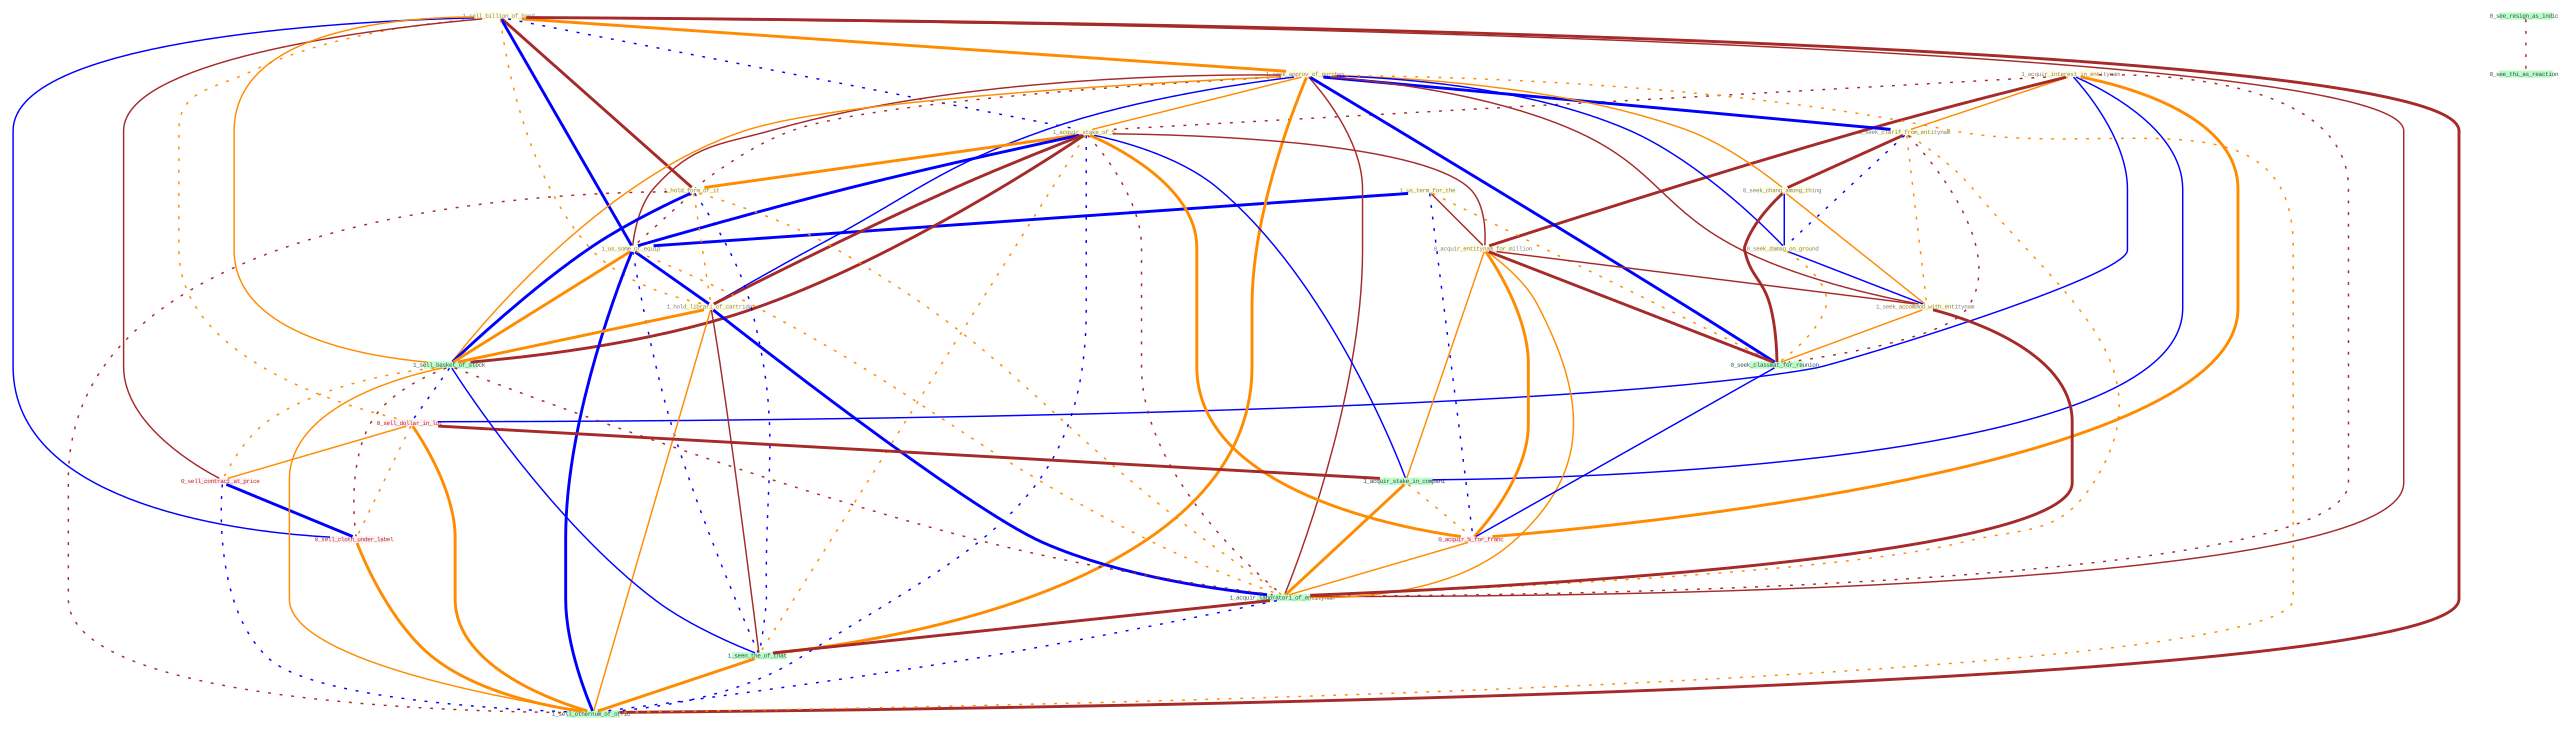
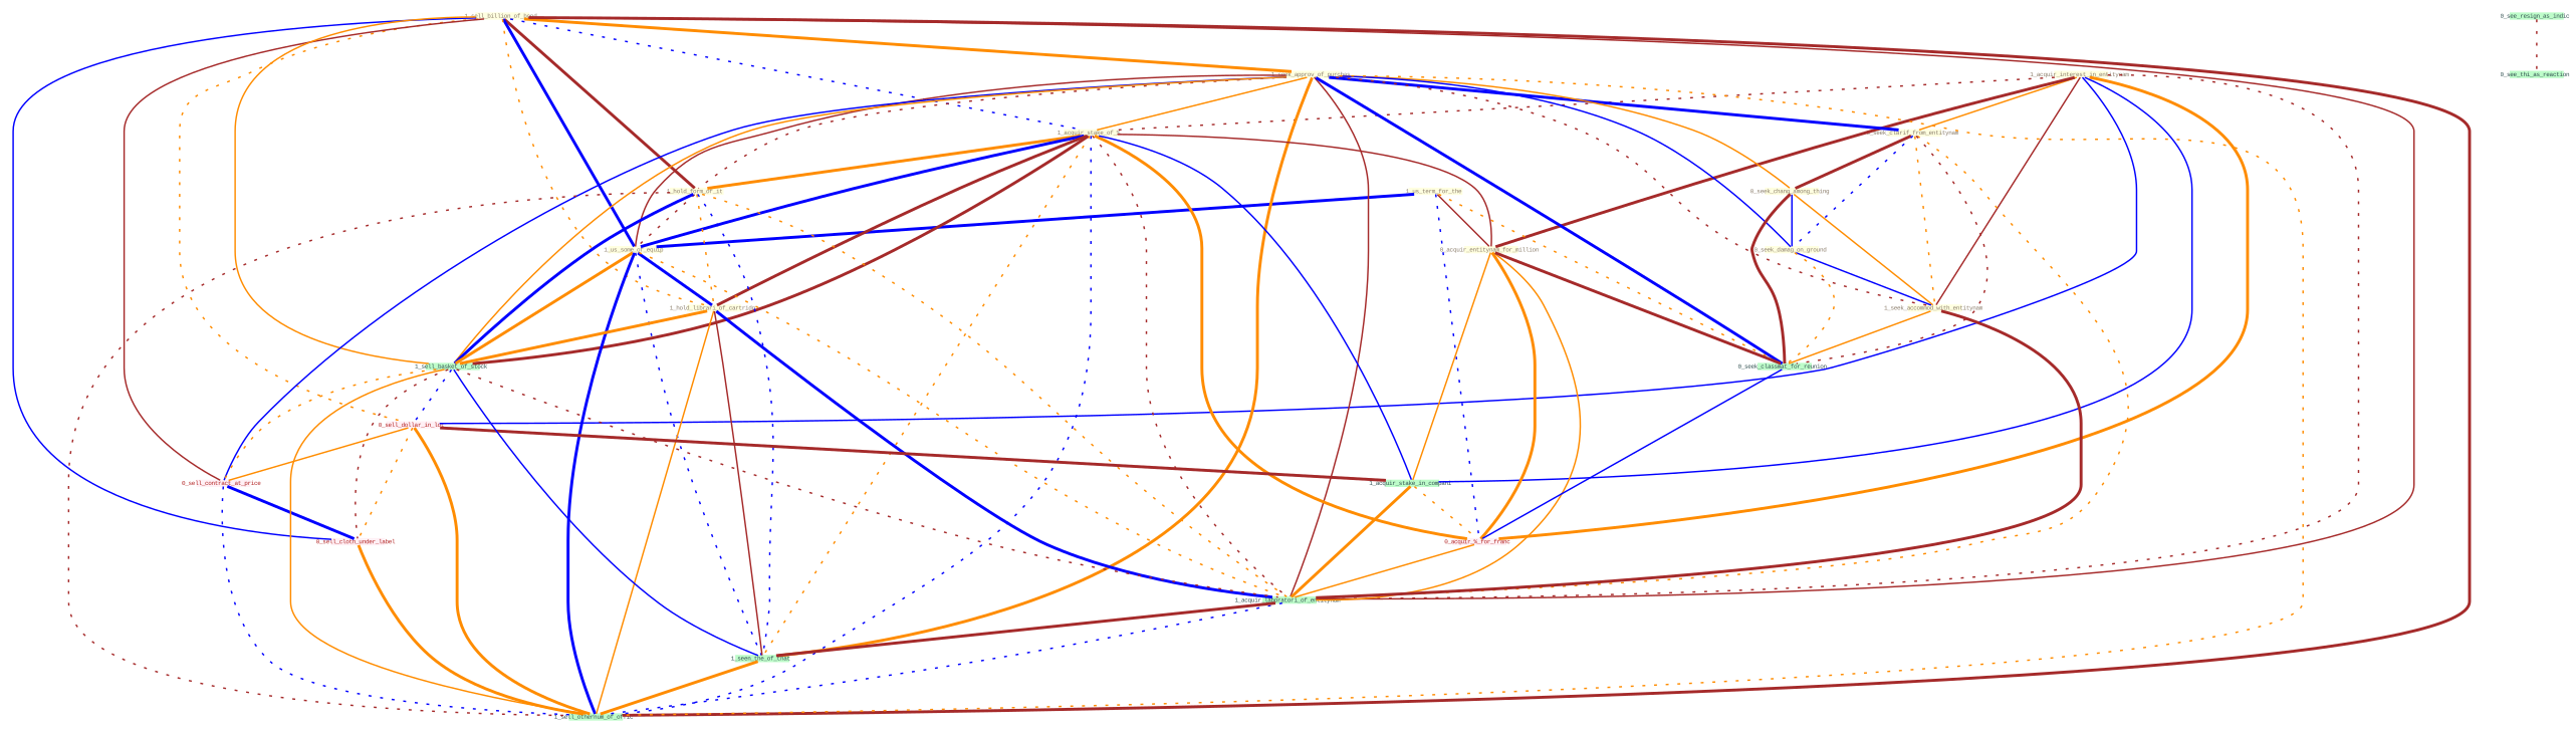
  graph {
    fontname="Liberation Mono"
    node [color="#ffffe0" fixedsize=true fontcolor="#8b7d6b" fontname="Liberation Mono" fontsize=4 shape=polygon style=filled]
    edge [color=darkorange fontname="Liberation Mono" style=dotted w=1]
    "1_acquir_interest_in_entitynam " [height=.06 width=.5]
    "1_sell_billion_of_bond " [height=.06 width=.5]
    "1_us_term_for_the " [height=.06 width=.5]
    "1_seek_approv_of_purchas " [height=.06 width=.5]
    "1_acquir_stake_of_% " [height=.06 width=.5]
    "1_hold_form_of_it " [height=.06 width=.5]
    "1_us_some_of_equip " [height=.06 width=.5]
    "0_seek_clarif_from_entitynam " [height=.06 width=.5]
    "1_hold_librari_of_cartridg " [height=.06 width=.5]
    "0_acquir_entitynam_for_million " [height=.06 width=.5]
    "0_seek_chang_among_thing " [height=.06 width=.5]
    "0_seek_damag_on_ground " [height=.06 width=.5]
    "1_seek_accommod_with_entitynam " [height=.06 width=.5]
    "0_sell_dollar_in_lot " [color="#fff0f5" fontcolor="#b22222" height=.06 width=.5]
    "0_acquir_%_for_franc " [color="#fff0f5" fontcolor="#b22222" height=.06 width=.5]
    "0_sell_contract_at_price " [color="#fff0f5" fontcolor="#b22222" height=.06 width=.5]
    "0_sell_cloth_under_label " [color="#fff0f5" fontcolor="#b22222" height=.06 width=.5]
    "1_acquir_stake_in_compani " [color="#BDFCC9" fontcolor="#2f4f4f" height=.06 width=.5]
    "1_acquir_laboratori_of_entitynam " [color="#BDFCC9" fontcolor="#2f4f4f" height=.06 width=.5]
    "1_sell_basket_of_stock " [color="#BDFCC9" fontcolor="#2f4f4f" height=.06 width=.5]
    "1_sell_othernum_of_offic " [color="#BDFCC9" fontcolor="#2f4f4f" height=.06 width=.5]
    "0_seek_classmat_for_reunion " [color="#BDFCC9" fontcolor="#2f4f4f" height=.06 width=.5]
    "1_seen_the_of_that " [color="#BDFCC9" fontcolor="#2f4f4f" height=.06 width=.5]
    "0_see_resign_as_indic " [color="#BDFCC9" fontcolor="#2f4f4f" height=.06 width=.5]
    "0_see_thi_as_reaction " [color="#BDFCC9" fontcolor="#2f4f4f" height=.06 width=.5]
    subgraph sub_1 {
      "1_acquir_interest_in_entitynam "
      "1_sell_billion_of_bond "
      "1_us_term_for_the "
      "1_seek_approv_of_purchas "
      "1_acquir_stake_of_% "
      "1_hold_form_of_it "
      "1_us_some_of_equip "
      "0_seek_clarif_from_entitynam "
      "1_hold_librari_of_cartridg "
      "0_acquir_entitynam_for_million "
      "0_seek_chang_among_thing "
      "0_seek_damag_on_ground "
      "1_seek_accommod_with_entitynam "
    }
    subgraph sub_2 {
      "0_sell_dollar_in_lot "
      "0_acquir_%_for_franc "
      "0_sell_contract_at_price "
      "0_sell_cloth_under_label "
    }
    "1_acquir_interest_in_entitynam " -- "1_acquir_stake_of_% " [color=brown]
    "1_acquir_interest_in_entitynam " -- "0_seek_clarif_from_entitynam " [style=solid]
    "1_acquir_interest_in_entitynam " -- "0_acquir_entitynam_for_million " [color=brown style=bold]
-   "0_acquir_entitynam_for_million " -- "1_seek_accommod_with_entitynam " [color=brown style=solid]
+   "1_acquir_interest_in_entitynam " -- "1_seek_accommod_with_entitynam " [color=brown style=solid]
    "1_acquir_interest_in_entitynam " -- "0_sell_dollar_in_lot " [color=blue style=solid]
    "1_acquir_interest_in_entitynam " -- "0_acquir_%_for_franc " [style=bold]
    "1_acquir_interest_in_entitynam " -- "1_acquir_stake_in_compani " [color=blue style=solid w=2]
    "1_acquir_interest_in_entitynam " -- "1_acquir_laboratori_of_entitynam " [color=brown w=2]
    "1_sell_billion_of_bond " -- "1_seek_approv_of_purchas " [style=bold]
    "1_sell_billion_of_bond " -- "1_acquir_stake_of_% " [color=blue]
    "1_sell_billion_of_bond " -- "1_hold_form_of_it " [color=brown style=bold]
    "1_sell_billion_of_bond " -- "1_us_some_of_equip " [color=blue style=bold]
    "1_sell_billion_of_bond " -- "1_hold_librari_of_cartridg "
    "1_sell_billion_of_bond " -- "0_sell_dollar_in_lot "
    "1_sell_billion_of_bond " -- "0_sell_contract_at_price " [color=brown style=solid]
    "1_sell_billion_of_bond " -- "0_sell_cloth_under_label " [color=blue style=solid]
    "1_sell_billion_of_bond " -- "1_acquir_laboratori_of_entitynam " [color=brown style=solid]
    "1_sell_billion_of_bond " -- "1_sell_basket_of_stock " [style=solid w=2]
    "1_sell_billion_of_bond " -- "1_sell_othernum_of_offic " [color=brown style=bold w=2]
    "1_us_term_for_the " -- "1_us_some_of_equip " [color=blue style=bold]
    "1_us_term_for_the " -- "0_acquir_entitynam_for_million " [color=brown style=solid]
    "1_us_term_for_the " -- "0_acquir_%_for_franc " [color=blue]
    "1_us_term_for_the " -- "0_seek_classmat_for_reunion "
    "1_seek_approv_of_purchas " -- "1_acquir_stake_of_% " [style=solid]
    "1_seek_approv_of_purchas " -- "1_hold_form_of_it " [color=brown]
    "1_seek_approv_of_purchas " -- "1_us_some_of_equip " [color=brown style=solid]
    "1_seek_approv_of_purchas " -- "0_seek_clarif_from_entitynam " [color=blue style=bold]
-   "1_seek_approv_of_purchas " -- "1_hold_librari_of_cartridg " [color=blue style=solid]
+   "1_seek_approv_of_purchas " -- "0_sell_contract_at_price " [color=blue style=solid]
    "1_seek_approv_of_purchas " -- "0_seek_chang_among_thing " [style=solid]
    "1_seek_approv_of_purchas " -- "0_seek_damag_on_ground " [color=blue style=solid]
-   "1_seek_approv_of_purchas " -- "1_seek_accommod_with_entitynam " [color=brown style=solid]
+   "1_seek_approv_of_purchas " -- "1_seek_accommod_with_entitynam " [color=brown]
    "1_seek_approv_of_purchas " -- "1_acquir_laboratori_of_entitynam " [color=brown style=solid]
    "1_seek_approv_of_purchas " -- "1_sell_basket_of_stock " [style=solid]
    "1_seek_approv_of_purchas " -- "1_sell_othernum_of_offic "
    "1_seek_approv_of_purchas " -- "0_seek_classmat_for_reunion " [color=blue style=bold]
    "1_seek_approv_of_purchas " -- "1_seen_the_of_that " [style=bold]
    "1_acquir_stake_of_% " -- "1_hold_form_of_it " [style=bold]
    "1_acquir_stake_of_% " -- "1_us_some_of_equip " [color=blue style=bold]
    "1_acquir_stake_of_% " -- "1_hold_librari_of_cartridg " [color=brown style=bold]
    "1_acquir_stake_of_% " -- "0_acquir_entitynam_for_million " [color=brown style=solid]
    "1_acquir_stake_of_% " -- "0_acquir_%_for_franc " [style=bold]
    "1_acquir_stake_of_% " -- "1_acquir_stake_in_compani " [color=blue style=solid w=2]
    "1_acquir_stake_of_% " -- "1_acquir_laboratori_of_entitynam " [color=brown w=2]
    "1_acquir_stake_of_% " -- "1_sell_basket_of_stock " [color=brown style=bold]
    "1_acquir_stake_of_% " -- "1_sell_othernum_of_offic " [color=blue]
    "1_acquir_stake_of_% " -- "1_seen_the_of_that "
    "1_hold_form_of_it " -- "1_us_some_of_equip " [color=brown]
    "1_hold_form_of_it " -- "1_hold_librari_of_cartridg " [w=2]
    "1_hold_form_of_it " -- "1_acquir_laboratori_of_entitynam "
    "1_hold_form_of_it " -- "1_sell_basket_of_stock " [color=blue style=bold]
    "1_hold_form_of_it " -- "1_sell_othernum_of_offic " [color=brown]
    "1_hold_form_of_it " -- "1_seen_the_of_that " [color=blue]
    "1_us_some_of_equip " -- "1_hold_librari_of_cartridg " [color=blue style=bold]
    "1_us_some_of_equip " -- "1_acquir_laboratori_of_entitynam "
    "1_us_some_of_equip " -- "1_sell_basket_of_stock " [style=bold]
    "1_us_some_of_equip " -- "1_sell_othernum_of_offic " [color=blue style=bold]
    "1_us_some_of_equip " -- "1_seen_the_of_that " [color=blue]
    "0_seek_clarif_from_entitynam " -- "0_seek_chang_among_thing " [color=brown style=bold]
    "0_seek_clarif_from_entitynam " -- "0_seek_damag_on_ground " [color=blue]
    "0_seek_clarif_from_entitynam " -- "1_seek_accommod_with_entitynam " [w=2]
    "0_seek_clarif_from_entitynam " -- "1_acquir_laboratori_of_entitynam "
    "0_seek_clarif_from_entitynam " -- "0_seek_classmat_for_reunion " [color=brown]
    "1_hold_librari_of_cartridg " -- "1_acquir_laboratori_of_entitynam " [color=blue style=bold]
    "1_hold_librari_of_cartridg " -- "1_sell_basket_of_stock " [style=bold]
    "1_hold_librari_of_cartridg " -- "1_sell_othernum_of_offic " [style=solid]
    "1_hold_librari_of_cartridg " -- "1_seen_the_of_that " [color=brown style=solid]
    "0_acquir_entitynam_for_million " -- "0_acquir_%_for_franc " [style=bold w=2]
    "0_acquir_entitynam_for_million " -- "1_acquir_stake_in_compani " [style=solid]
    "0_acquir_entitynam_for_million " -- "1_acquir_laboratori_of_entitynam " [style=solid]
    "0_acquir_entitynam_for_million " -- "0_seek_classmat_for_reunion " [color=brown style=bold]
    "0_seek_chang_among_thing " -- "0_seek_damag_on_ground " [color=blue style=solid]
    "0_seek_chang_among_thing " -- "1_seek_accommod_with_entitynam " [style=solid]
    "0_seek_chang_among_thing " -- "0_seek_classmat_for_reunion " [color=brown style=bold]
    "0_seek_damag_on_ground " -- "1_seek_accommod_with_entitynam " [color=blue style=solid]
    "0_seek_damag_on_ground " -- "0_seek_classmat_for_reunion "
    "1_seek_accommod_with_entitynam " -- "1_acquir_laboratori_of_entitynam " [color=brown style=bold]
    "1_seek_accommod_with_entitynam " -- "0_seek_classmat_for_reunion " [style=solid]
    "0_sell_dollar_in_lot " -- "0_sell_contract_at_price " [style=solid]
    "0_sell_dollar_in_lot " -- "0_sell_cloth_under_label "
    "0_sell_dollar_in_lot " -- "1_acquir_stake_in_compani " [color=brown style=bold]
    "0_sell_dollar_in_lot " -- "1_sell_othernum_of_offic " [style=bold]
    "0_acquir_%_for_franc " -- "1_acquir_laboratori_of_entitynam " [style=solid]
    "0_sell_contract_at_price " -- "0_sell_cloth_under_label " [color=blue style=bold]
    "0_sell_contract_at_price " -- "1_sell_othernum_of_offic " [color=blue]
    "0_sell_cloth_under_label " -- "1_sell_othernum_of_offic " [style=bold]
    "1_acquir_stake_in_compani " -- "0_acquir_%_for_franc "
    "1_acquir_stake_in_compani " -- "1_acquir_laboratori_of_entitynam " [style=bold]
    "1_acquir_laboratori_of_entitynam " -- "1_sell_othernum_of_offic " [color=blue]
    "1_acquir_laboratori_of_entitynam " -- "1_seen_the_of_that " [color=brown style=bold]
    "1_sell_basket_of_stock " -- "0_sell_dollar_in_lot " [color=blue]
    "1_sell_basket_of_stock " -- "0_sell_contract_at_price "
    "1_sell_basket_of_stock " -- "0_sell_cloth_under_label " [color=brown]
    "1_sell_basket_of_stock " -- "1_acquir_laboratori_of_entitynam " [color=brown]
    "1_sell_basket_of_stock " -- "1_sell_othernum_of_offic " [style=solid w=2]
    "1_sell_basket_of_stock " -- "1_seen_the_of_that " [color=blue style=solid]
    "0_seek_classmat_for_reunion " -- "0_acquir_%_for_franc " [color=blue style=solid]
    "1_seen_the_of_that " -- "1_sell_othernum_of_offic " [style=bold]
    "0_see_resign_as_indic " -- "0_see_thi_as_reaction " [color=brown w=2]
  }
